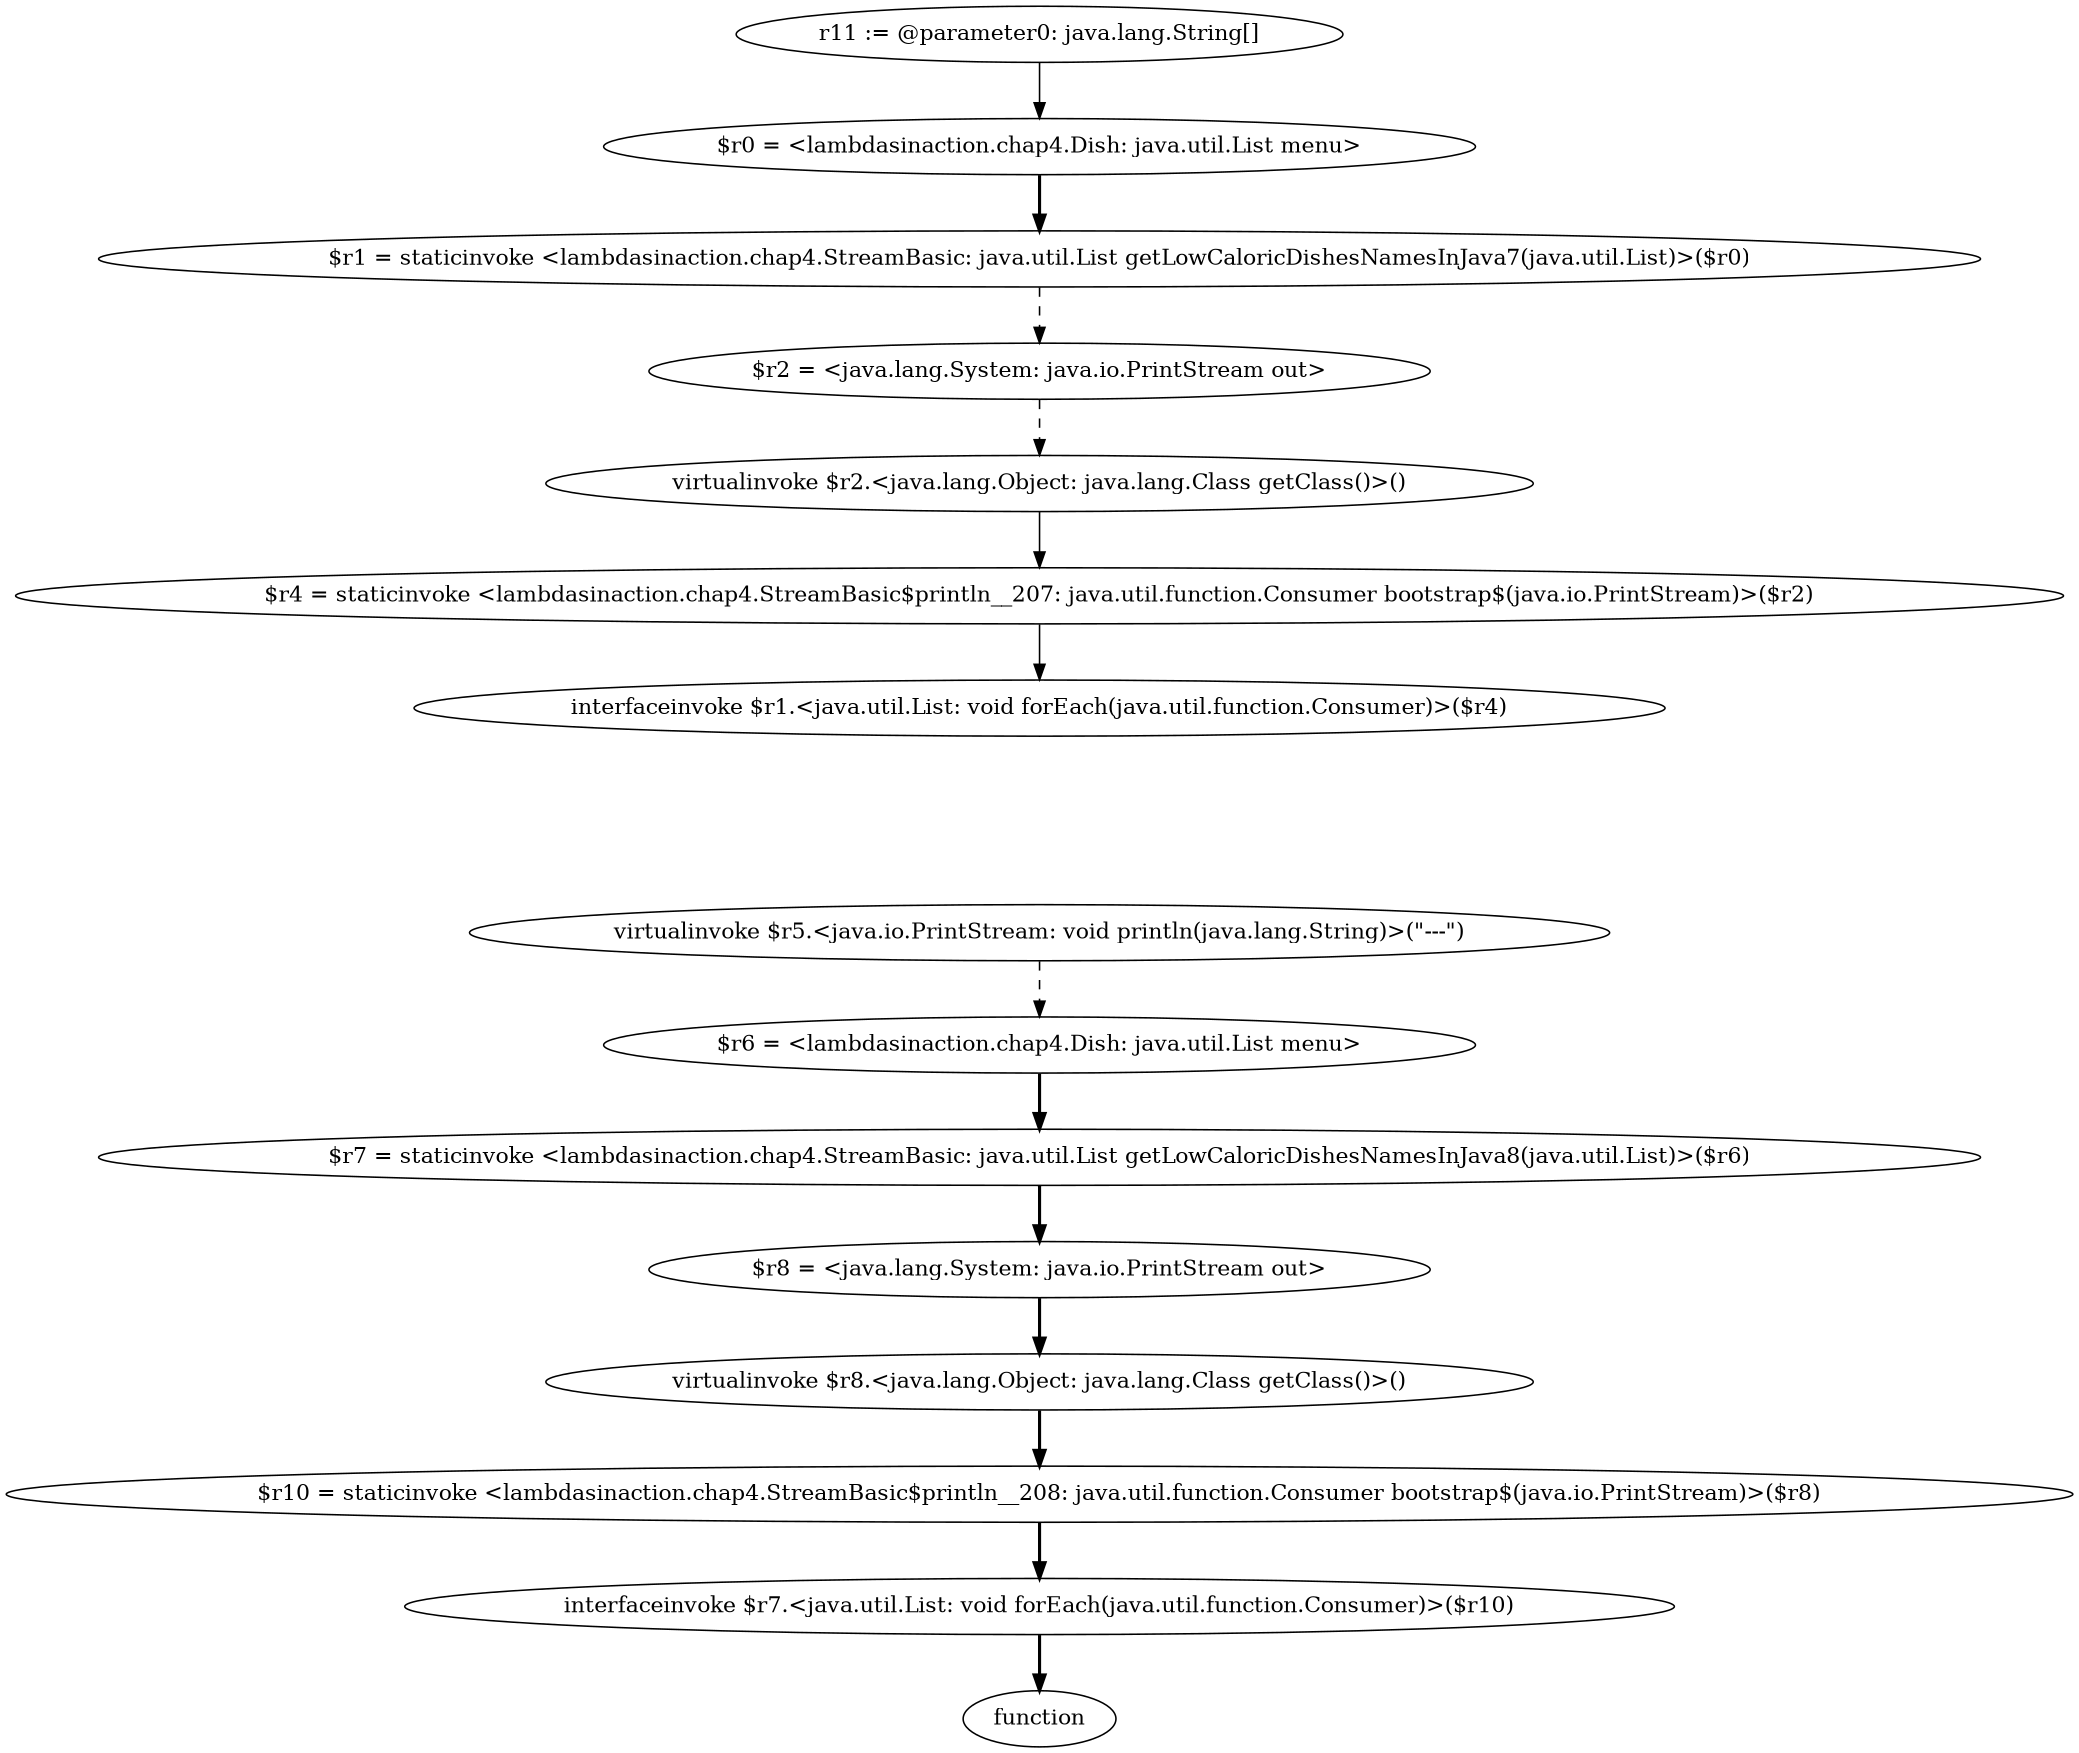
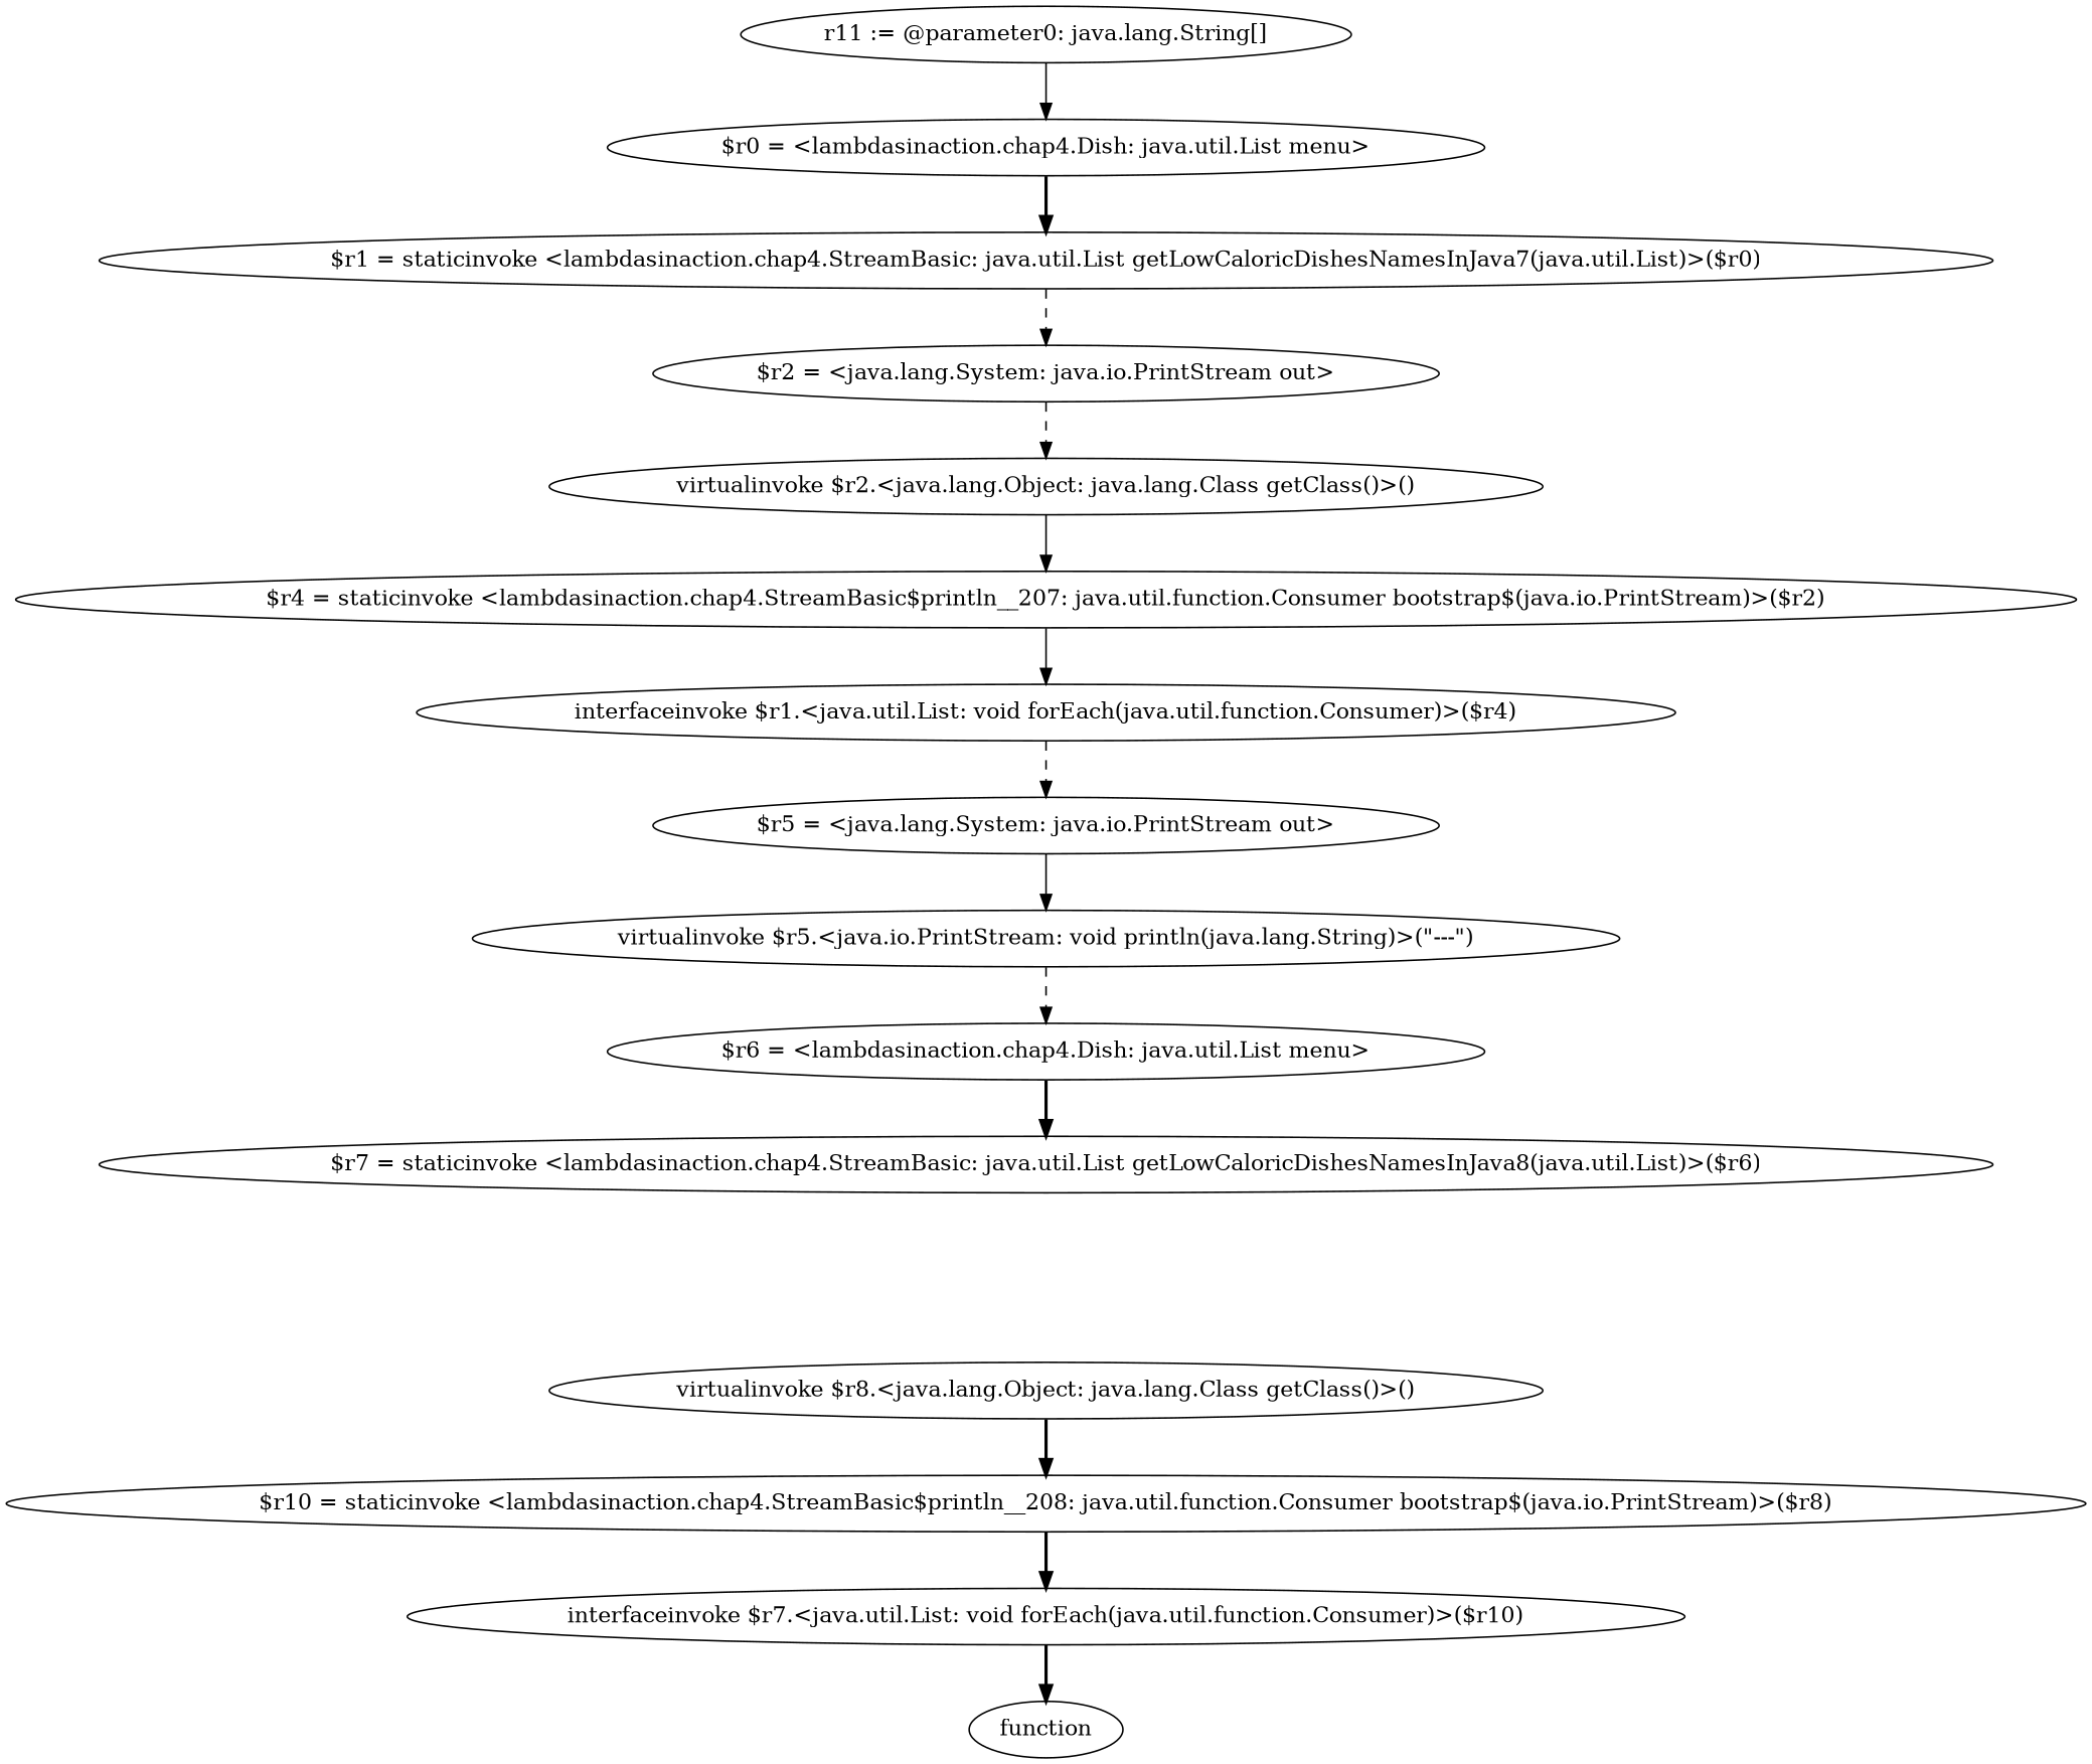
  digraph {
    edge [style=bold]
    "r11 := @parameter0: java.lang.String[]"
    "$r0 = <lambdasinaction.chap4.Dish: java.util.List menu>"
    "$r1 = staticinvoke <lambdasinaction.chap4.StreamBasic: java.util.List getLowCaloricDishesNamesInJava7(java.util.List)>($r0)"
    "$r2 = <java.lang.System: java.io.PrintStream out>"
    "virtualinvoke $r2.<java.lang.Object: java.lang.Class getClass()>()"
    "$r4 = staticinvoke <lambdasinaction.chap4.StreamBasic$println__207: java.util.function.Consumer bootstrap$(java.io.PrintStream)>($r2)"
    "interfaceinvoke $r1.<java.util.List: void forEach(java.util.function.Consumer)>($r4)"
+   "$r5 = <java.lang.System: java.io.PrintStream out>"
    "virtualinvoke $r5.<java.io.PrintStream: void println(java.lang.String)>(\"---\")"
    "$r6 = <lambdasinaction.chap4.Dish: java.util.List menu>"
    "$r7 = staticinvoke <lambdasinaction.chap4.StreamBasic: java.util.List getLowCaloricDishesNamesInJava8(java.util.List)>($r6)"
-   "$r8 = <java.lang.System: java.io.PrintStream out>"
    "virtualinvoke $r8.<java.lang.Object: java.lang.Class getClass()>()"
    "$r10 = staticinvoke <lambdasinaction.chap4.StreamBasic$println__208: java.util.function.Consumer bootstrap$(java.io.PrintStream)>($r8)"
    "interfaceinvoke $r7.<java.util.List: void forEach(java.util.function.Consumer)>($r10)"
    n16 [label=function]
    "r11 := @parameter0: java.lang.String[]" -> "$r0 = <lambdasinaction.chap4.Dish: java.util.List menu>" [style=solid]
    "$r0 = <lambdasinaction.chap4.Dish: java.util.List menu>" -> "$r1 = staticinvoke <lambdasinaction.chap4.StreamBasic: java.util.List getLowCaloricDishesNamesInJava7(java.util.List)>($r0)"
    "$r1 = staticinvoke <lambdasinaction.chap4.StreamBasic: java.util.List getLowCaloricDishesNamesInJava7(java.util.List)>($r0)" -> "$r2 = <java.lang.System: java.io.PrintStream out>" [style=dashed]
    "$r2 = <java.lang.System: java.io.PrintStream out>" -> "virtualinvoke $r2.<java.lang.Object: java.lang.Class getClass()>()" [style=dashed]
    "virtualinvoke $r2.<java.lang.Object: java.lang.Class getClass()>()" -> "$r4 = staticinvoke <lambdasinaction.chap4.StreamBasic$println__207: java.util.function.Consumer bootstrap$(java.io.PrintStream)>($r2)" [style=solid]
    "$r4 = staticinvoke <lambdasinaction.chap4.StreamBasic$println__207: java.util.function.Consumer bootstrap$(java.io.PrintStream)>($r2)" -> "interfaceinvoke $r1.<java.util.List: void forEach(java.util.function.Consumer)>($r4)" [style=solid]
+   "interfaceinvoke $r1.<java.util.List: void forEach(java.util.function.Consumer)>($r4)" -> "$r5 = <java.lang.System: java.io.PrintStream out>" [style=dashed]
+   "$r5 = <java.lang.System: java.io.PrintStream out>" -> "virtualinvoke $r5.<java.io.PrintStream: void println(java.lang.String)>(\"---\")" [style=solid]
    "virtualinvoke $r5.<java.io.PrintStream: void println(java.lang.String)>(\"---\")" -> "$r6 = <lambdasinaction.chap4.Dish: java.util.List menu>" [style=dashed]
    "$r6 = <lambdasinaction.chap4.Dish: java.util.List menu>" -> "$r7 = staticinvoke <lambdasinaction.chap4.StreamBasic: java.util.List getLowCaloricDishesNamesInJava8(java.util.List)>($r6)"
-   "$r7 = staticinvoke <lambdasinaction.chap4.StreamBasic: java.util.List getLowCaloricDishesNamesInJava8(java.util.List)>($r6)" -> "$r8 = <java.lang.System: java.io.PrintStream out>"
-   "$r8 = <java.lang.System: java.io.PrintStream out>" -> "virtualinvoke $r8.<java.lang.Object: java.lang.Class getClass()>()"
    "virtualinvoke $r8.<java.lang.Object: java.lang.Class getClass()>()" -> "$r10 = staticinvoke <lambdasinaction.chap4.StreamBasic$println__208: java.util.function.Consumer bootstrap$(java.io.PrintStream)>($r8)"
    "$r10 = staticinvoke <lambdasinaction.chap4.StreamBasic$println__208: java.util.function.Consumer bootstrap$(java.io.PrintStream)>($r8)" -> "interfaceinvoke $r7.<java.util.List: void forEach(java.util.function.Consumer)>($r10)"
    "interfaceinvoke $r7.<java.util.List: void forEach(java.util.function.Consumer)>($r10)" -> n16
  }
